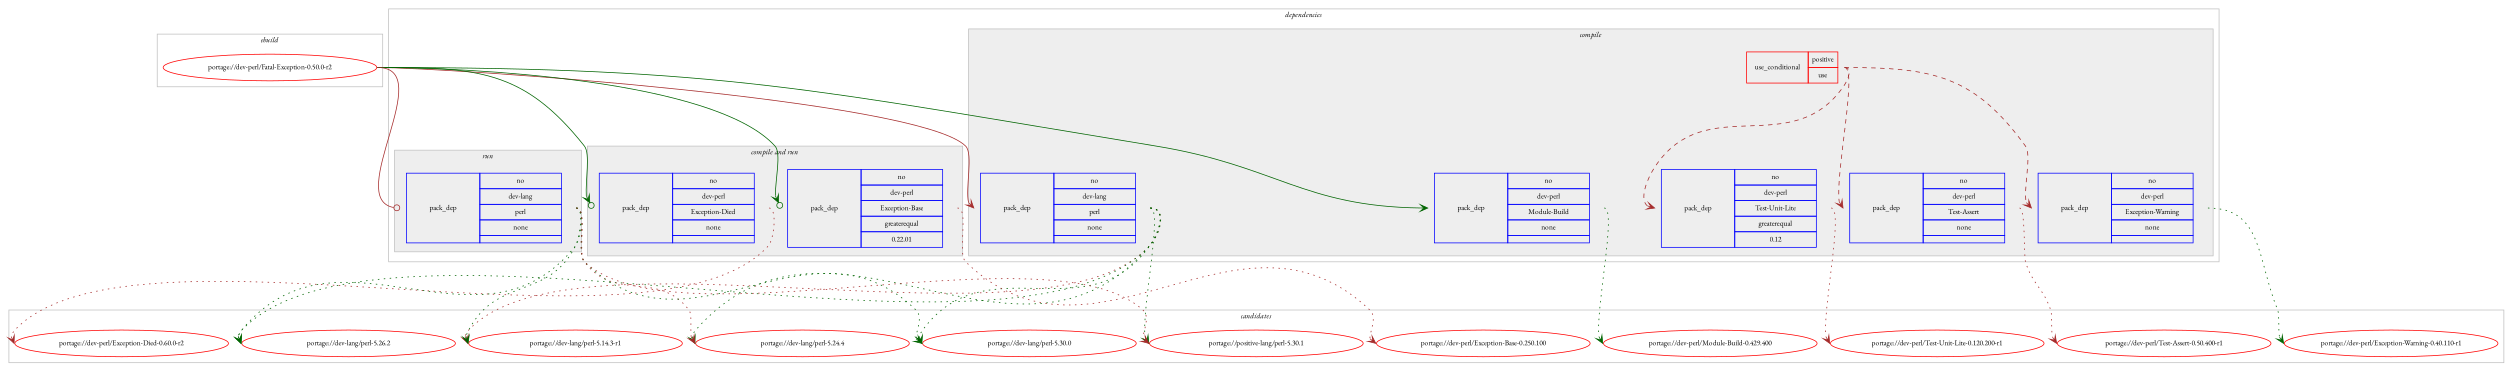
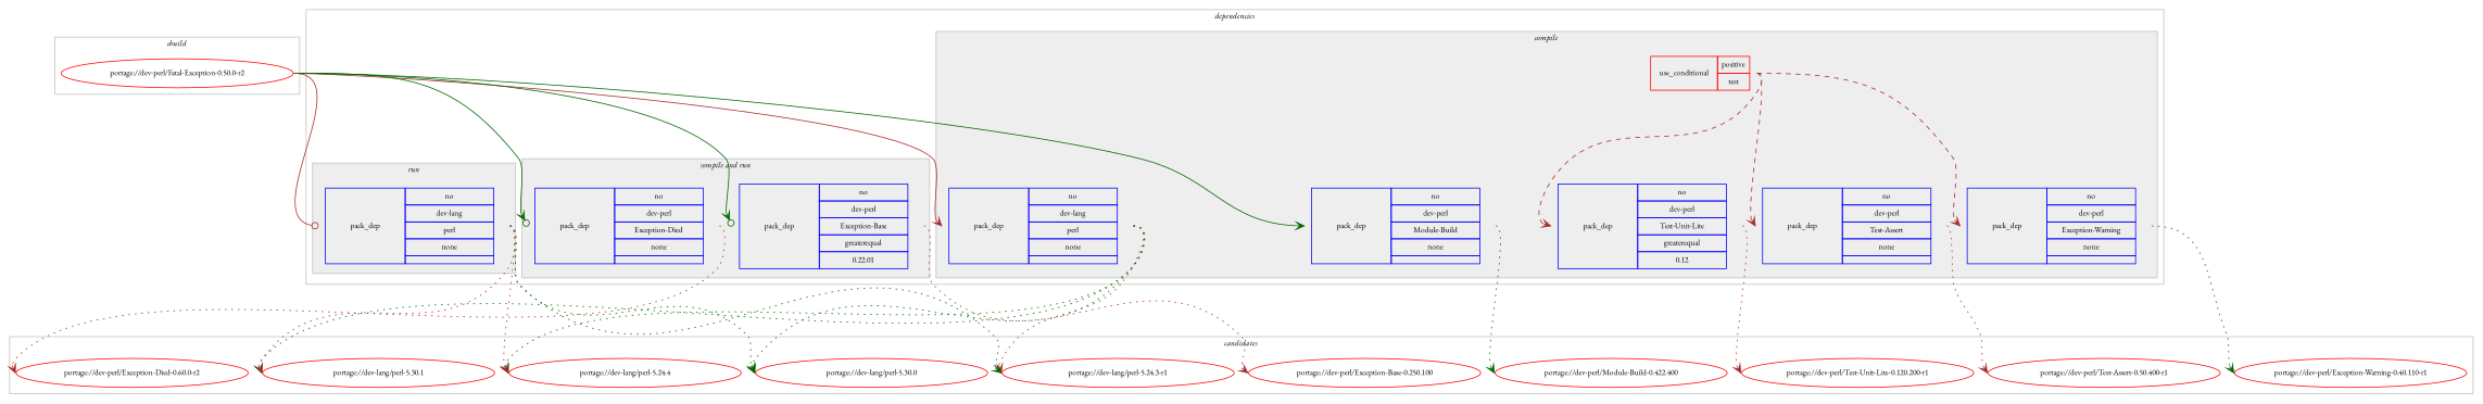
  digraph {
    compound=true
    concentrate=true
    fontname="EB Garamond"
    fontsize=10
    newrank=true
    rankdir=TB
    ranksep=1.5
    node [color=red fontname="EB Garamond" fontsize=10]
    edge [arrowhead=vee color=brown fontname="EB Garamond" headport=w style=dotted tailport=e weight=100]
    n1 [label="portage://dev-perl/Fatal-Exception-0.50.0-r2" width=4]
    n2 [color=blue label=<<TABLE BORDER="0" CELLBORDER="1" CELLSPACING="0" CELLPADDING="4" WIDTH="220"><TR><TD ROWSPAN="6" CELLPADDING="30">pack_dep</TD></TR><TR><TD WIDTH="110">no</TD></TR><TR><TD>dev-perl</TD></TR><TR><TD>Test-Unit-Lite</TD></TR><TR><TD>greaterequal</TD></TR><TR><TD>0.12</TD></TR></TABLE>> shape=none]
    n3 [color=blue label=<<TABLE BORDER="0" CELLBORDER="1" CELLSPACING="0" CELLPADDING="4" WIDTH="220"><TR><TD ROWSPAN="6" CELLPADDING="30">pack_dep</TD></TR><TR><TD WIDTH="110">no</TD></TR><TR><TD>dev-perl</TD></TR><TR><TD>Test-Assert</TD></TR><TR><TD>none</TD></TR><TR><TD></TD></TR></TABLE>> shape=none]
    n4 [color=blue label=<<TABLE BORDER="0" CELLBORDER="1" CELLSPACING="0" CELLPADDING="4" WIDTH="220"><TR><TD ROWSPAN="6" CELLPADDING="30">pack_dep</TD></TR><TR><TD WIDTH="110">no</TD></TR><TR><TD>dev-perl</TD></TR><TR><TD>Exception-Warning</TD></TR><TR><TD>none</TD></TR><TR><TD></TD></TR></TABLE>> shape=none]
-   n5 [label=<<TABLE BORDER="0" CELLBORDER="1" CELLSPACING="0" CELLPADDING="4"><TR><TD ROWSPAN="3" CELLPADDING="10">use_conditional</TD></TR><TR><TD>positive</TD></TR><TR><TD>use</TD></TR></TABLE>> shape=none]
+   n5 [label=<<TABLE BORDER="0" CELLBORDER="1" CELLSPACING="0" CELLPADDING="4"><TR><TD ROWSPAN="3" CELLPADDING="10">use_conditional</TD></TR><TR><TD>positive</TD></TR><TR><TD>test</TD></TR></TABLE>> shape=none]
    n6 [color=blue label=<<TABLE BORDER="0" CELLBORDER="1" CELLSPACING="0" CELLPADDING="4" WIDTH="220"><TR><TD ROWSPAN="6" CELLPADDING="30">pack_dep</TD></TR><TR><TD WIDTH="110">no</TD></TR><TR><TD>dev-lang</TD></TR><TR><TD>perl</TD></TR><TR><TD>none</TD></TR><TR><TD></TD></TR></TABLE>> shape=none]
    n7 [color=blue label=<<TABLE BORDER="0" CELLBORDER="1" CELLSPACING="0" CELLPADDING="4" WIDTH="220"><TR><TD ROWSPAN="6" CELLPADDING="30">pack_dep</TD></TR><TR><TD WIDTH="110">no</TD></TR><TR><TD>dev-perl</TD></TR><TR><TD>Module-Build</TD></TR><TR><TD>none</TD></TR><TR><TD></TD></TR></TABLE>> shape=none]
    n8 [color=blue label=<<TABLE BORDER="0" CELLBORDER="1" CELLSPACING="0" CELLPADDING="4" WIDTH="220"><TR><TD ROWSPAN="6" CELLPADDING="30">pack_dep</TD></TR><TR><TD WIDTH="110">no</TD></TR><TR><TD>dev-perl</TD></TR><TR><TD>Exception-Base</TD></TR><TR><TD>greaterequal</TD></TR><TR><TD>0.22.01</TD></TR></TABLE>> shape=none]
    n9 [color=blue label=<<TABLE BORDER="0" CELLBORDER="1" CELLSPACING="0" CELLPADDING="4" WIDTH="220"><TR><TD ROWSPAN="6" CELLPADDING="30">pack_dep</TD></TR><TR><TD WIDTH="110">no</TD></TR><TR><TD>dev-perl</TD></TR><TR><TD>Exception-Died</TD></TR><TR><TD>none</TD></TR><TR><TD></TD></TR></TABLE>> shape=none]
    n10 [color=blue label=<<TABLE BORDER="0" CELLBORDER="1" CELLSPACING="0" CELLPADDING="4" WIDTH="220"><TR><TD ROWSPAN="6" CELLPADDING="30">pack_dep</TD></TR><TR><TD WIDTH="110">no</TD></TR><TR><TD>dev-lang</TD></TR><TR><TD>perl</TD></TR><TR><TD>none</TD></TR><TR><TD></TD></TR></TABLE>> shape=none]
    n11 [label="portage://dev-perl/Test-Assert-0.50.400-r1" width=4]
    n12 [label="portage://dev-perl/Test-Unit-Lite-0.120.200-r1" width=4]
    n13 [label="portage://dev-perl/Exception-Warning-0.40.110-r1" width=4]
-   n14 [label="portage://dev-lang/perl-5.14.3-r1" width=4]
+   n14 [label="portage://dev-lang/perl-5.24.3-r1" width=4]
    n15 [label="portage://dev-lang/perl-5.24.4" width=4]
-   n16 [label="portage://dev-lang/perl-5.26.2" width=4]
    n17 [label="portage://dev-lang/perl-5.30.0" width=4]
-   n18 [label="portage://positive-lang/perl-5.30.1" width=4]
-   n19 [label="portage://dev-perl/Module-Build-0.429.400" width=4]
+   n18 [label="portage://dev-lang/perl-5.30.1" width=4]
+   n19 [label="portage://dev-perl/Module-Build-0.422.400" width=4]
    n20 [label="portage://dev-perl/Exception-Base-0.250.100" width=4]
    n21 [label="portage://dev-perl/Exception-Died-0.60.0-r2" width=4]
    subgraph cluster_1 {
      color=gray
      label=<<i>ebuild</i>>
      rank=same
      n1
    }
    subgraph cluster_2 {
      color=gray
      label=<<i>dependencies</i>>
      subgraph cluster_3 {
        color=gray
        fillcolor="#eeeeee"
        label=<<i>compile</i>>
        style=filled
        subgraph sub_4 {
          color=gray
          fillcolor="#eeeeee"
          label=<<i>compile</i>>
          style=filled
          n5
          subgraph sub_5 {
            color=gray
            fillcolor="#eeeeee"
            label=<<i>compile</i>>
            style=filled
            n2
          }
          subgraph sub_6 {
            color=gray
            fillcolor="#eeeeee"
            label=<<i>compile</i>>
            style=filled
            n3
          }
          subgraph sub_7 {
            color=gray
            fillcolor="#eeeeee"
            label=<<i>compile</i>>
            style=filled
            n4
          }
        }
        subgraph sub_8 {
          color=gray
          fillcolor="#eeeeee"
          label=<<i>compile</i>>
          style=filled
          n6
        }
        subgraph sub_9 {
          color=gray
          fillcolor="#eeeeee"
          label=<<i>compile</i>>
          style=filled
          n7
        }
      }
      subgraph cluster_10 {
        color=gray
        fillcolor="#eeeeee"
        label=<<i>compile and run</i>>
        style=filled
        subgraph sub_11 {
          color=gray
          fillcolor="#eeeeee"
          label=<<i>compile and run</i>>
          style=filled
          n8
        }
        subgraph sub_12 {
          color=gray
          fillcolor="#eeeeee"
          label=<<i>compile and run</i>>
          style=filled
          n9
        }
      }
      subgraph cluster_13 {
        color=gray
        fillcolor="#eeeeee"
        label=<<i>run</i>>
        style=filled
        subgraph sub_14 {
          color=gray
          fillcolor="#eeeeee"
          label=<<i>run</i>>
          style=filled
          n10
        }
      }
    }
    subgraph cluster_15 {
      color=gray
      label=<<i>candidates</i>>
      rank=same
      subgraph sub_16 {
        color=black
        label=<<i>candidates</i>>
        nodesep=1
        rank=same
        n11
      }
      subgraph sub_17 {
        color=black
        label=<<i>candidates</i>>
        nodesep=1
        rank=same
        n12
      }
      subgraph sub_18 {
        color=black
        label=<<i>candidates</i>>
        nodesep=1
        rank=same
        n13
      }
      subgraph sub_19 {
        color=black
        label=<<i>candidates</i>>
        nodesep=1
        rank=same
        n14
        n15
-       n16
        n17
        n18
      }
      subgraph sub_20 {
        color=black
        label=<<i>candidates</i>>
        nodesep=1
        rank=same
        n19
      }
      subgraph sub_21 {
        color=black
        label=<<i>candidates</i>>
        nodesep=1
        rank=same
        n20
      }
      subgraph sub_22 {
        color=black
        label=<<i>candidates</i>>
        nodesep=1
        rank=same
        n21
      }
      subgraph sub_23 {
        color=black
        label=<<i>candidates</i>>
        nodesep=1
        rank=same
        n14
        n15
-       n16
        n17
        n18
      }
    }
    n1 -> n6 [style=solid weight=20]
    n1 -> n7 [color=darkgreen style=solid weight=20]
    n1 -> n8 [arrowhead=odotvee color=darkgreen style=solid weight=20]
    n1 -> n9 [arrowhead=odotvee color=darkgreen style=solid weight=20]
    n1 -> n10 [arrowhead=odot style=solid weight=20]
    n2 -> n12
    n3 -> n11
    n4 -> n13 [color=darkgreen]
    n5 -> n2 [style=dashed weight=20]
    n5 -> n3 [style=dashed weight=20]
    n5 -> n4 [style=dashed weight=20]
    n6 -> n14
    n6 -> n15 [color=darkgreen]
-   n6 -> n16 [color=darkgreen]
    n6 -> n17 [color=darkgreen]
    n6 -> n18 [color=darkgreen]
    n7 -> n19 [color=darkgreen]
    n8 -> n20
    n9 -> n21
    n10 -> n14 [color=darkgreen]
    n10 -> n15
-   n10 -> n16 [color=darkgreen]
    n10 -> n17 [color=darkgreen]
    n10 -> n18
  }
